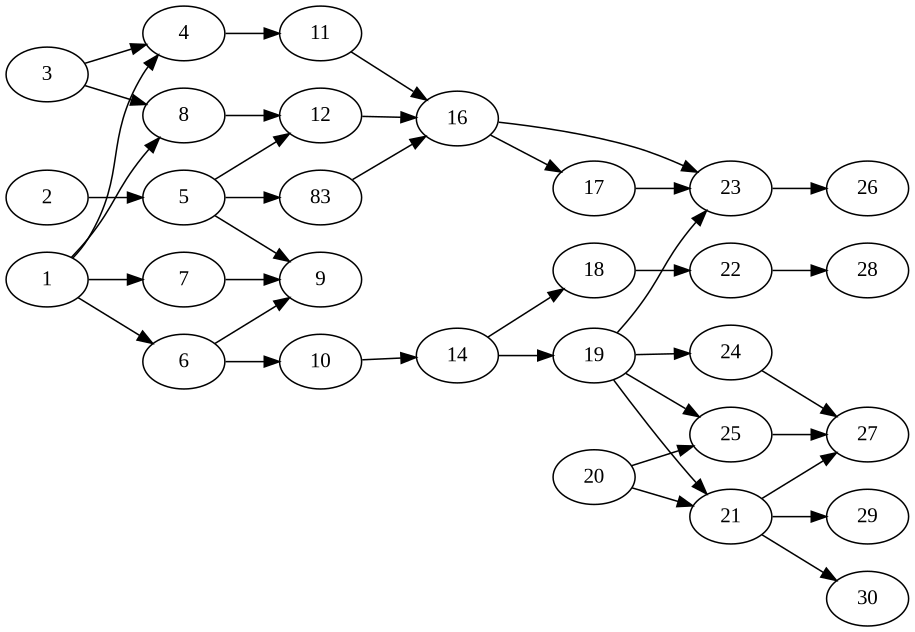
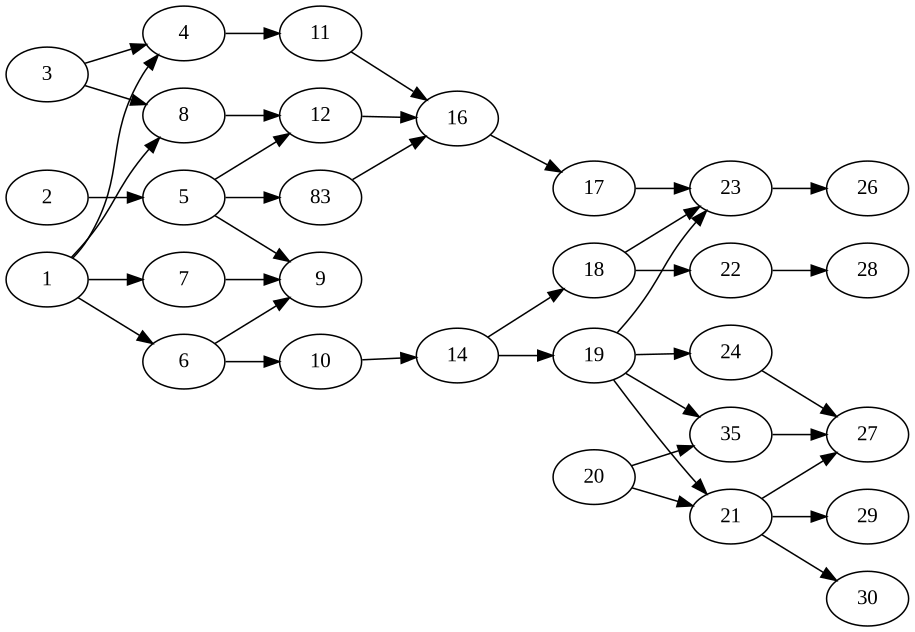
  digraph {
    fontname="Liberation Serif"
    rankdir=LR
    node [alpha=0.01 fontname="Liberation Serif"]
    edge [fontname="Liberation Serif"]
    1 [alpha=0.15 expect_size=12473344]
    4 [alpha=0.00 expect_size=7632896]
    6 [alpha=0.00 expect_size=15596544]
    7 [alpha=0.19 expect_size=46572544]
    8 [alpha=0.18 expect_size=30979072]
    11 [alpha=0.19 expect_size=26535936]
    9 [alpha=0.08 expect_size=36627456]
    10 [expect_size=39093248]
    12 [alpha=0.06 expect_size=15170560]
    16 [alpha=0.08 expect_size=13187072]
    14 [alpha=0.19 expect_size=29838336]
    2 [alpha=0.02 expect_size=13986816]
    5 [alpha=0.13 expect_size=52385792]
    n14 [alpha=0.05 expect_size=19297280 label=83]
    3 [alpha=0.04 expect_size=14243840]
    17 [alpha=0.15 expect_size=14361600]
    18 [alpha=0.14 expect_size=12058624]
    19 [alpha=0.04 expect_size=6234112]
    23 [alpha=0.12 expect_size=40824832]
    20 [expect_size=24135680]
    21 [expect_size=27028480]
-   25 [alpha=0.09 expect_size=50577408]
+   25 [alpha=0.09 expect_size=50577408 label=35]
    22 [alpha=0.04 expect_size=25668608]
    24 [alpha=0.00 expect_size=6600704]
    26 [expect_size=33974272]
    28 [alpha=0.13 expect_size=41538560]
    27 [alpha=0.12 expect_size=52286464]
    29 [alpha=0.07 expect_size=26610688]
    30 [alpha=0.16 expect_size=36798464]
    1 -> 4
    1 -> 6
    1 -> 7
    1 -> 8
    4 -> 11
    6 -> 9
    6 -> 10
    7 -> 9
    8 -> 12
    11 -> 16
    10 -> 14
    12 -> 16
    16 -> 17
    14 -> 18
    14 -> 19
    2 -> 5
    5 -> 9
    5 -> 12
    5 -> n14
    n14 -> 16
    3 -> 4
    3 -> 8
    17 -> 23
-   16 -> 23
+   18 -> 23
    18 -> 22
    19 -> 23
    19 -> 21
    19 -> 25
    19 -> 24
    23 -> 26
    20 -> 21
    20 -> 25
    21 -> 27
    21 -> 29
    21 -> 30
    25 -> 27
    22 -> 28
    24 -> 27
  }
